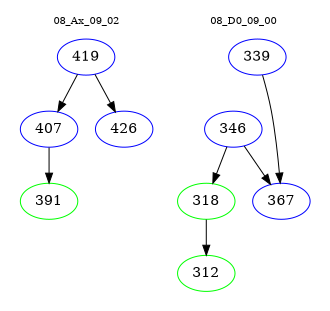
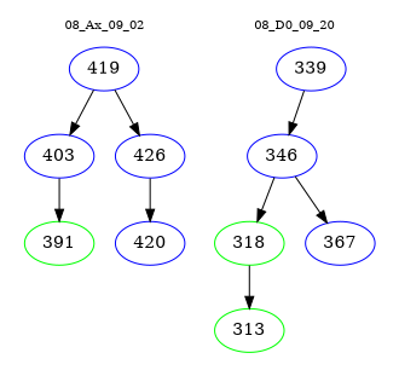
  digraph {
    node [color=blue]
    edge [color=black]
    n1 [label=419]
-   n2 [label=407]
+   n2 [label=403]
    n3 [label=426]
    n4 [color=green label=391]
+   n5 [label=420]
    n6 [label=339]
    n7 [color=green label=318]
    n8 [label=346]
-   n9 [color=green label=312]
+   n9 [color=green label=313]
    n10 [label=367]
    subgraph cluster_1 {
      color=white
      fontsize=10
      label="08_Ax_09_02"
      n1
      n2
      n3
      n4
+     n5
    }
    subgraph cluster_2 {
      color=white
      fontsize=10
-     label="08_D0_09_00"
+     label="08_D0_09_20"
      n6
      n7
      n8
      n9
      n10
    }
    n1 -> n2
    n1 -> n3
    n2 -> n4
-   n6 -> n10
+   n3 -> n5
+   n6 -> n8
    n7 -> n9
    n8 -> n7
    n8 -> n10
  }
